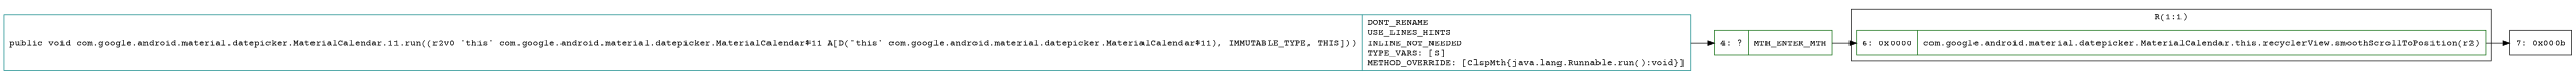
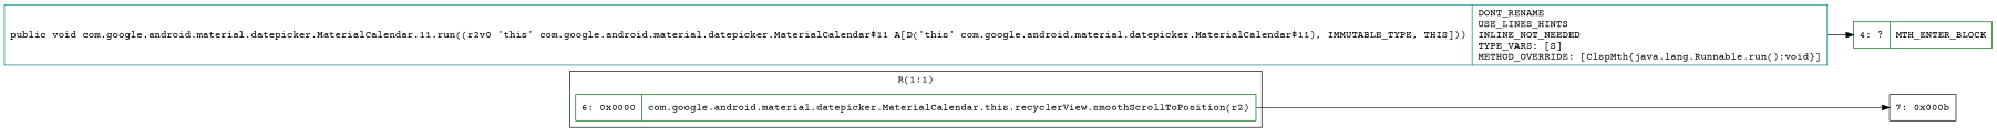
  digraph {
    fontname="Courier Prime"
    rankdir=LR
    node [color=darkgreen fontname="Courier Prime" shape=record]
    edge [fontname="Courier Prime"]
    n1 [label="{6\:\ 0x0000|com.google.android.material.datepicker.MaterialCalendar.this.recyclerView.smoothScrollToPosition(r2)\l}"]
    n2 [color=black label="{7\:\ 0x000b}"]
-   n3 [label="{4\:\ ?|MTH_ENTER_MTH\l}"]
+   n3 [label="{4\:\ ?|MTH_ENTER_BLOCK\l}"]
    n4 [color=teal label="{public void com.google.android.material.datepicker.MaterialCalendar.11.run((r2v0 'this' com.google.android.material.datepicker.MaterialCalendar$11 A[D('this' com.google.android.material.datepicker.MaterialCalendar$11), IMMUTABLE_TYPE, THIS]))  | DONT_RENAME\lUSE_LINES_HINTS\lINLINE_NOT_NEEDED\lTYPE_VARS: [S]\lMETHOD_OVERRIDE: [ClspMth\{java.lang.Runnable.run():void\}]\l}"]
    subgraph cluster_1 {
      label="R(1:1)"
      n1
    }
    n1 -> n2
-   n3 -> n1
    n4 -> n3
  }
